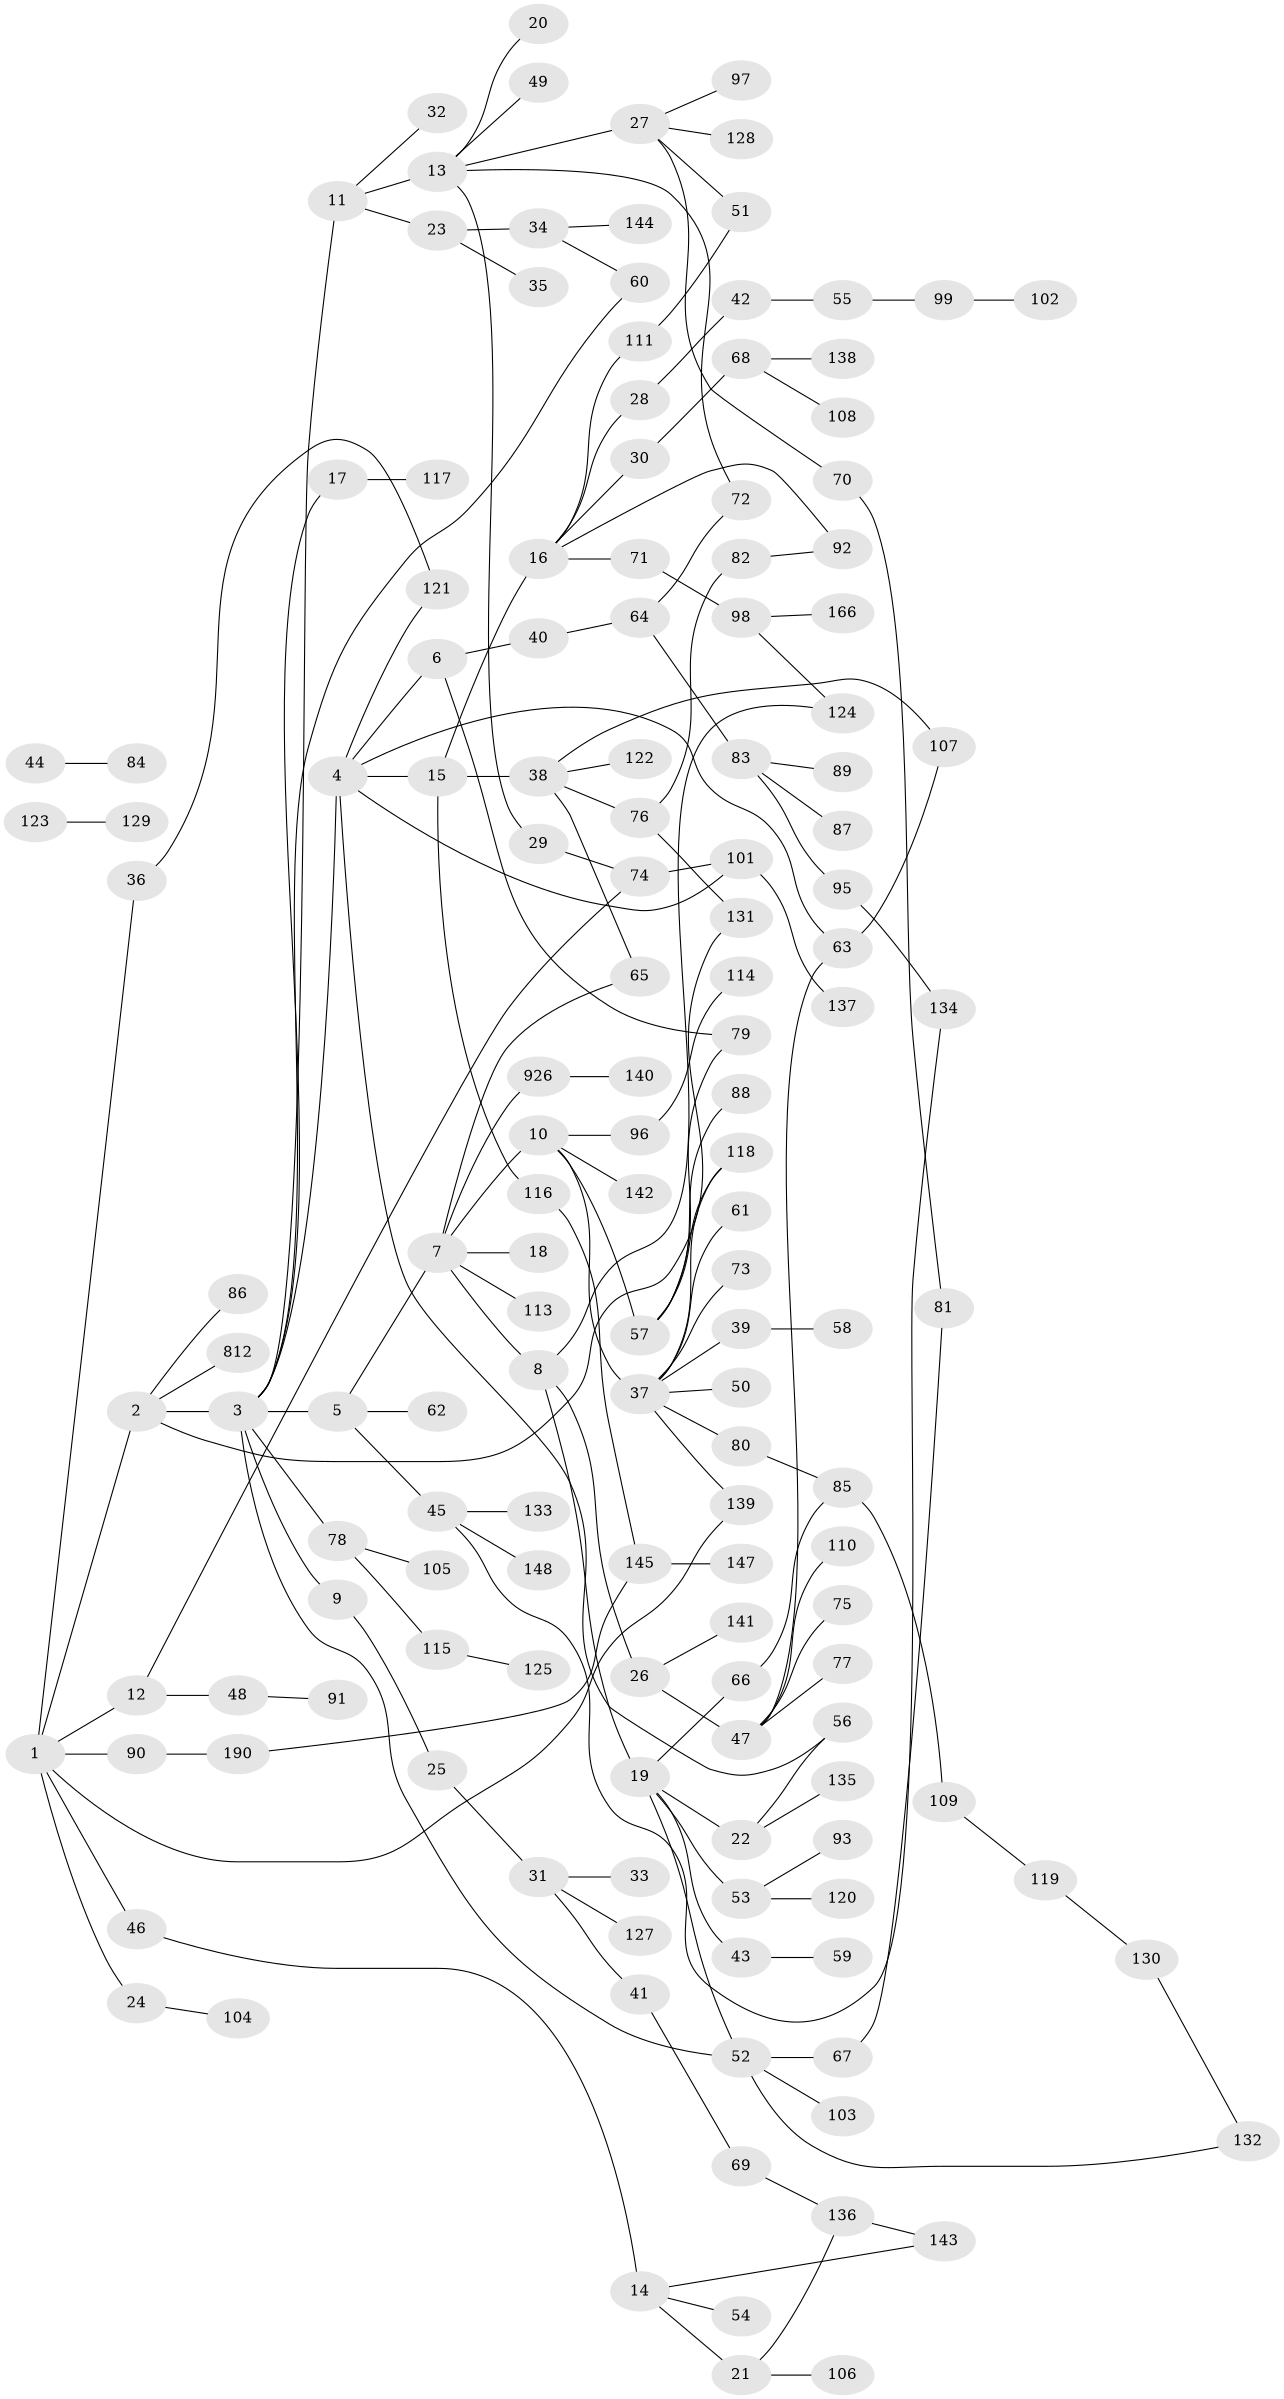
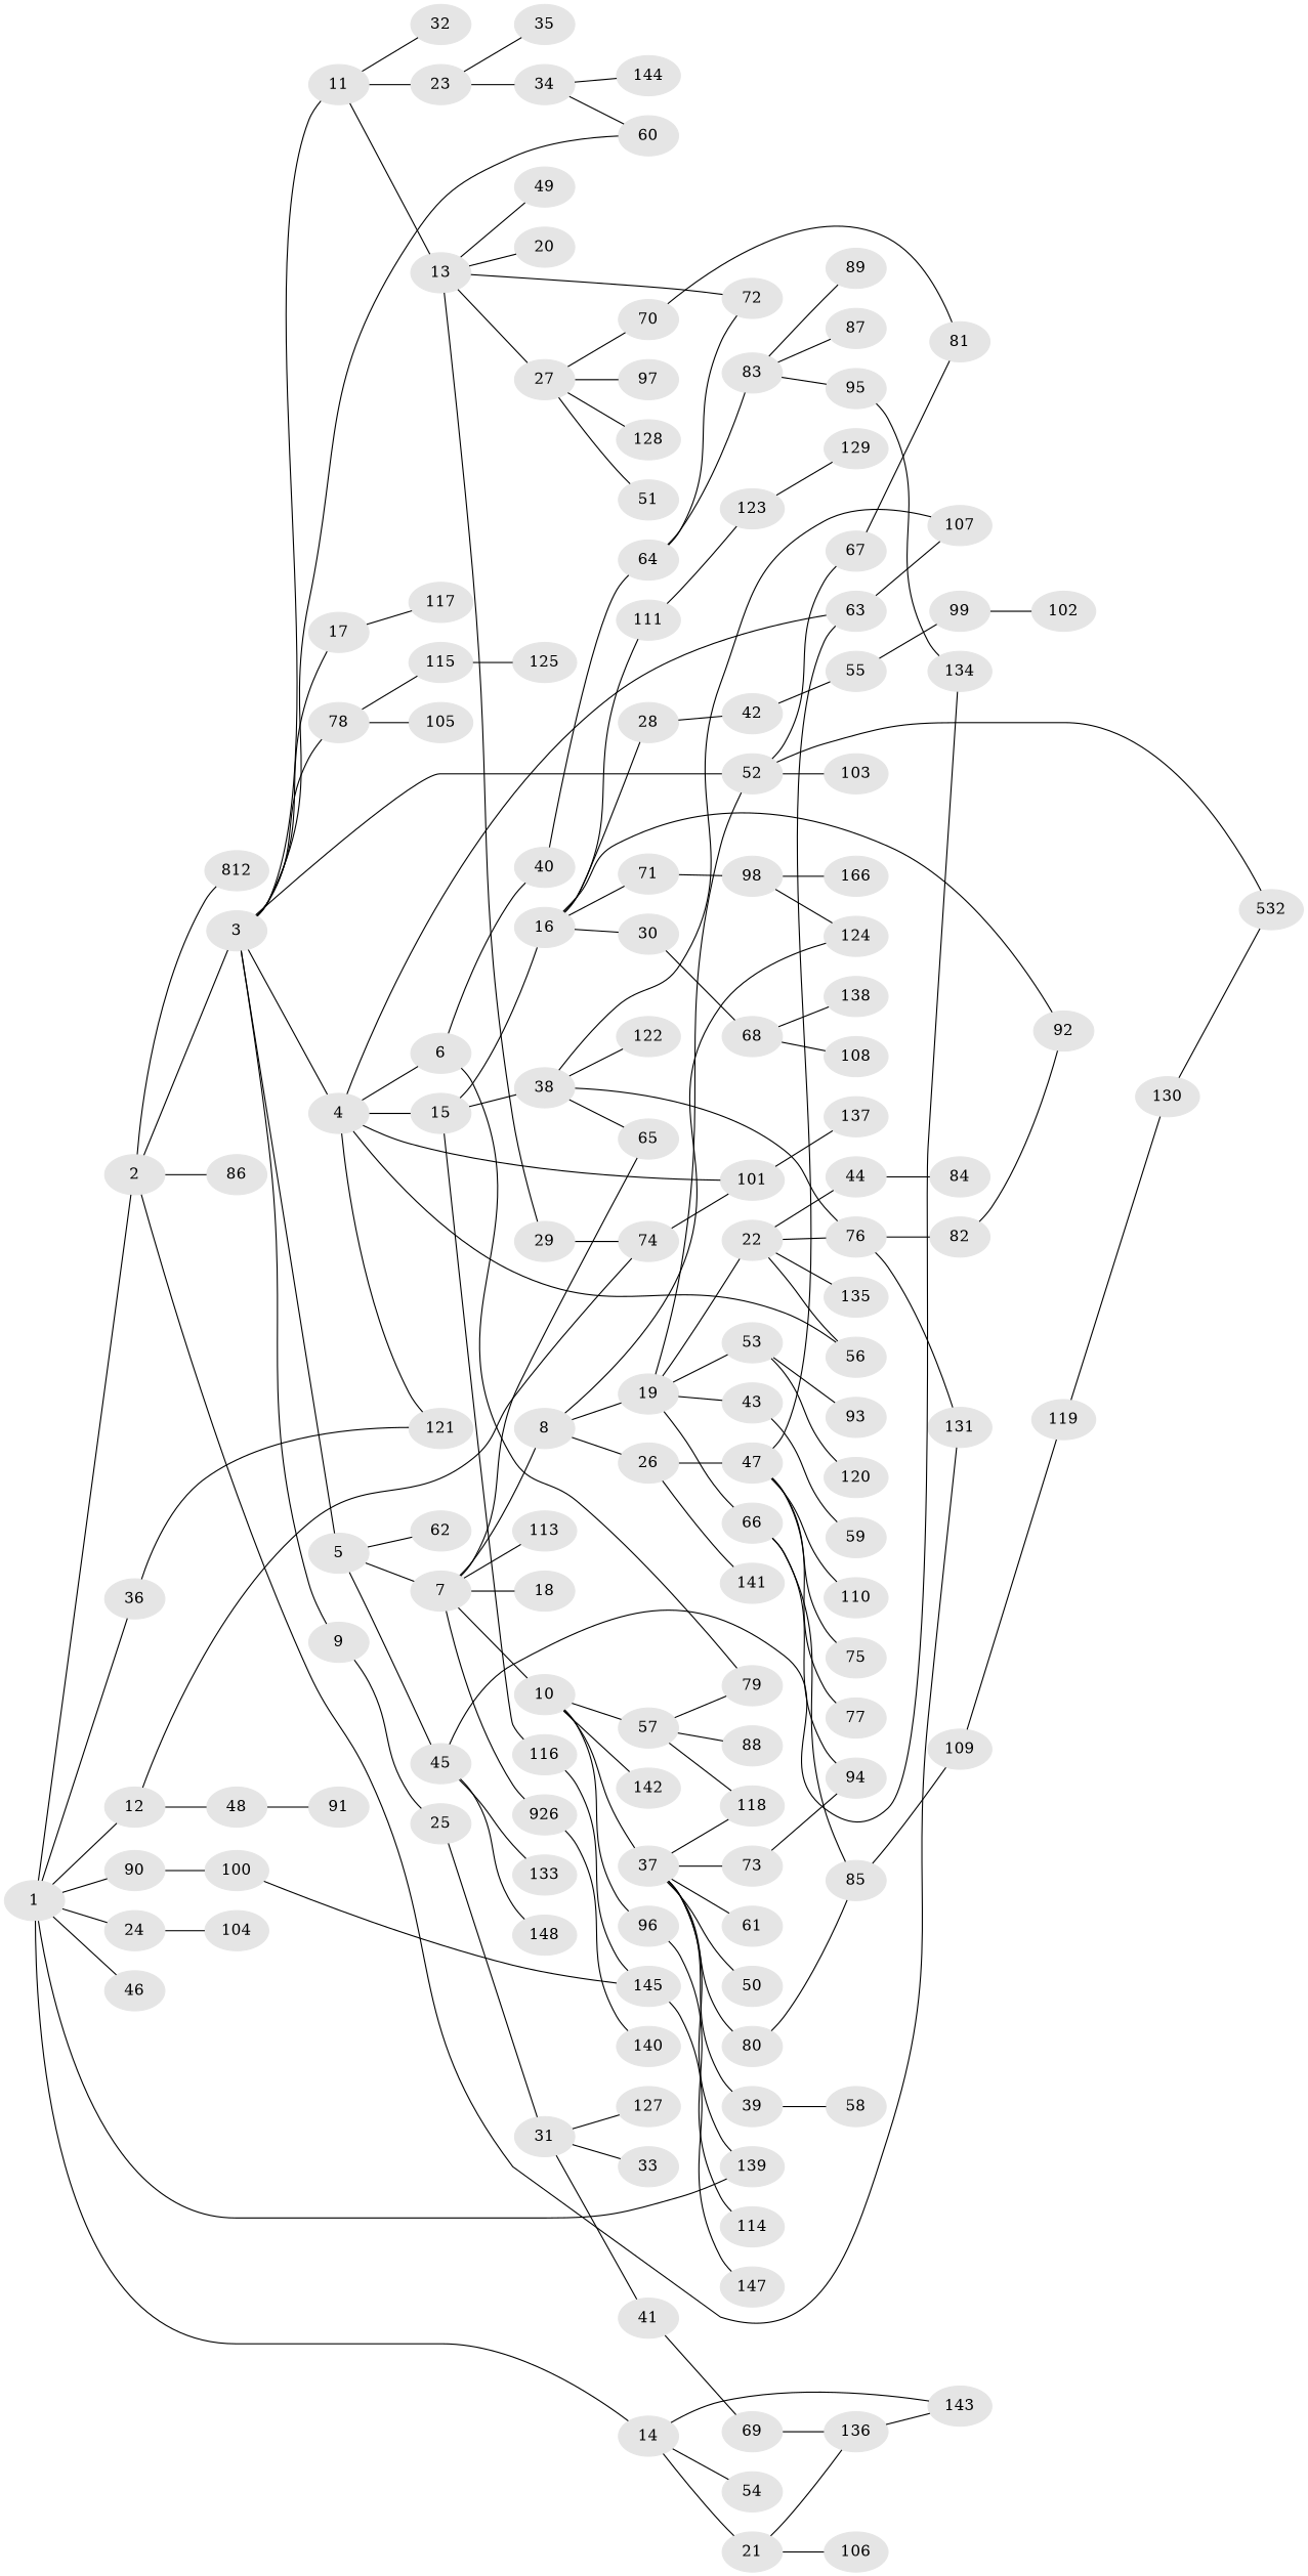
  graph {
    rankdir=LR
    node [color=gray90 style=filled]
    1
    2
    12
    14
    24
    36
    46
    90
    139
    3
    86
    n12 [label=812]
    131
    48
    74
    21
    54
    143
    104
    121
-   100 [label=190]
+   100
    4
    5
    9
    11
    17
    52
    60
    78
    6
    15
    56
    63
    101
    7
    45
    62
    25
    13
    23
    32
    117
    67
    103
-   132
+   132 [label=532]
    105
    115
    40
    79
    16
    38
    116
    107
    137
    8
    10
    18
    65
    113
    n60 [label=926]
    133
    134
    148
    64
    19
    26
    124
    37
    57
    96
    142
    140
    22
    43
    53
    66
    47
    141
    31
    39
    50
    61
    73
    80
    118
    88
    114
    20
    27
    29
    49
    72
    34
    35
    91
    51
    70
    97
    128
    106
    136
    28
    30
    71
    92
    111
    76
    122
    145
    42
    68
    98
    123
    44
    135
    59
    93
    120
    85
+   94
    84
    82
    144
    33
    41
    127
    75
    77
    110
    81
    55
    108
    138
    69
    58
    83
    99
    102
    87
    89
    95
    109
    n143 [label=166]
    125
    119
    147
    130
    129
    1 -- 2
    1 -- 12
-   46 -- 14
+   1 -- 14
    1 -- 24
    1 -- 36
    1 -- 46
    1 -- 90
    1 -- 139
    2 -- 3
    2 -- 86
    2 -- n12
    2 -- 131
    12 -- 48
    12 -- 74
    14 -- 21
    14 -- 54
    14 -- 143
    24 -- 104
    36 -- 121
    90 -- 100
    3 -- 4
    3 -- 5
    3 -- 9
    3 -- 11
    3 -- 17
    3 -- 52
    3 -- 60
    3 -- 78
    48 -- 91
    74 -- 101
    21 -- 106
    21 -- 136
    100 -- 145
    4 -- 121
    4 -- 6
    4 -- 15
    4 -- 56
    4 -- 63
    4 -- 101
    5 -- 7
    5 -- 45
    5 -- 62
    9 -- 25
    11 -- 13
    11 -- 23
    11 -- 32
    17 -- 117
    52 -- 67
    52 -- 103
    52 -- 132
    78 -- 105
    78 -- 115
    6 -- 40
    6 -- 79
    15 -- 16
    15 -- 38
    15 -- 116
    63 -- 107
    101 -- 137
    7 -- 8
    7 -- 10
    7 -- 18
    7 -- 65
    7 -- 113
    7 -- n60
    45 -- 133
    45 -- 134
    45 -- 148
    25 -- 31
    13 -- 20
    13 -- 27
    13 -- 29
    13 -- 49
    13 -- 72
    23 -- 34
    23 -- 35
    67 -- 81
    115 -- 125
    40 -- 64
    16 -- 28
    16 -- 30
    16 -- 71
    16 -- 92
    16 -- 111
    38 -- 107
    38 -- 65
    38 -- 76
    38 -- 122
    116 -- 145
    8 -- 19
    8 -- 26
    8 -- 124
    10 -- 37
    10 -- 57
    10 -- 96
    10 -- 142
    n60 -- 140
    64 -- 72
    64 -- 83
    19 -- 52
    19 -- 22
    19 -- 43
    19 -- 53
    19 -- 66
    26 -- 47
    26 -- 141
    37 -- 139
    37 -- 39
    37 -- 50
    37 -- 61
    37 -- 73
    37 -- 80
    37 -- 118
    57 -- 79
    57 -- 118
    57 -- 88
    96 -- 114
    22 -- 56
+   22 -- 76
+   22 -- 44
    22 -- 135
    43 -- 59
    53 -- 93
    53 -- 120
    66 -- 85
+   66 -- 94
    47 -- 63
    47 -- 75
    47 -- 77
    47 -- 110
    31 -- 33
    31 -- 41
    31 -- 127
    39 -- 58
+   73 -- 94
    80 -- 85
    27 -- 51
    27 -- 70
    27 -- 97
    27 -- 128
    29 -- 74
    34 -- 60
    34 -- 144
    70 -- 81
    136 -- 143
    28 -- 42
    30 -- 68
    71 -- 98
-   111 -- 51
+   111 -- 123
    76 -- 131
    76 -- 82
    145 -- 147
    42 -- 55
    68 -- 108
    68 -- 138
    98 -- 124
    98 -- n143
    123 -- 129
    44 -- 84
    85 -- 109
    82 -- 92
    41 -- 69
    55 -- 99
    69 -- 136
    83 -- 87
    83 -- 89
    83 -- 95
    99 -- 102
    95 -- 134
    109 -- 119
    119 -- 130
    130 -- 132
  }
